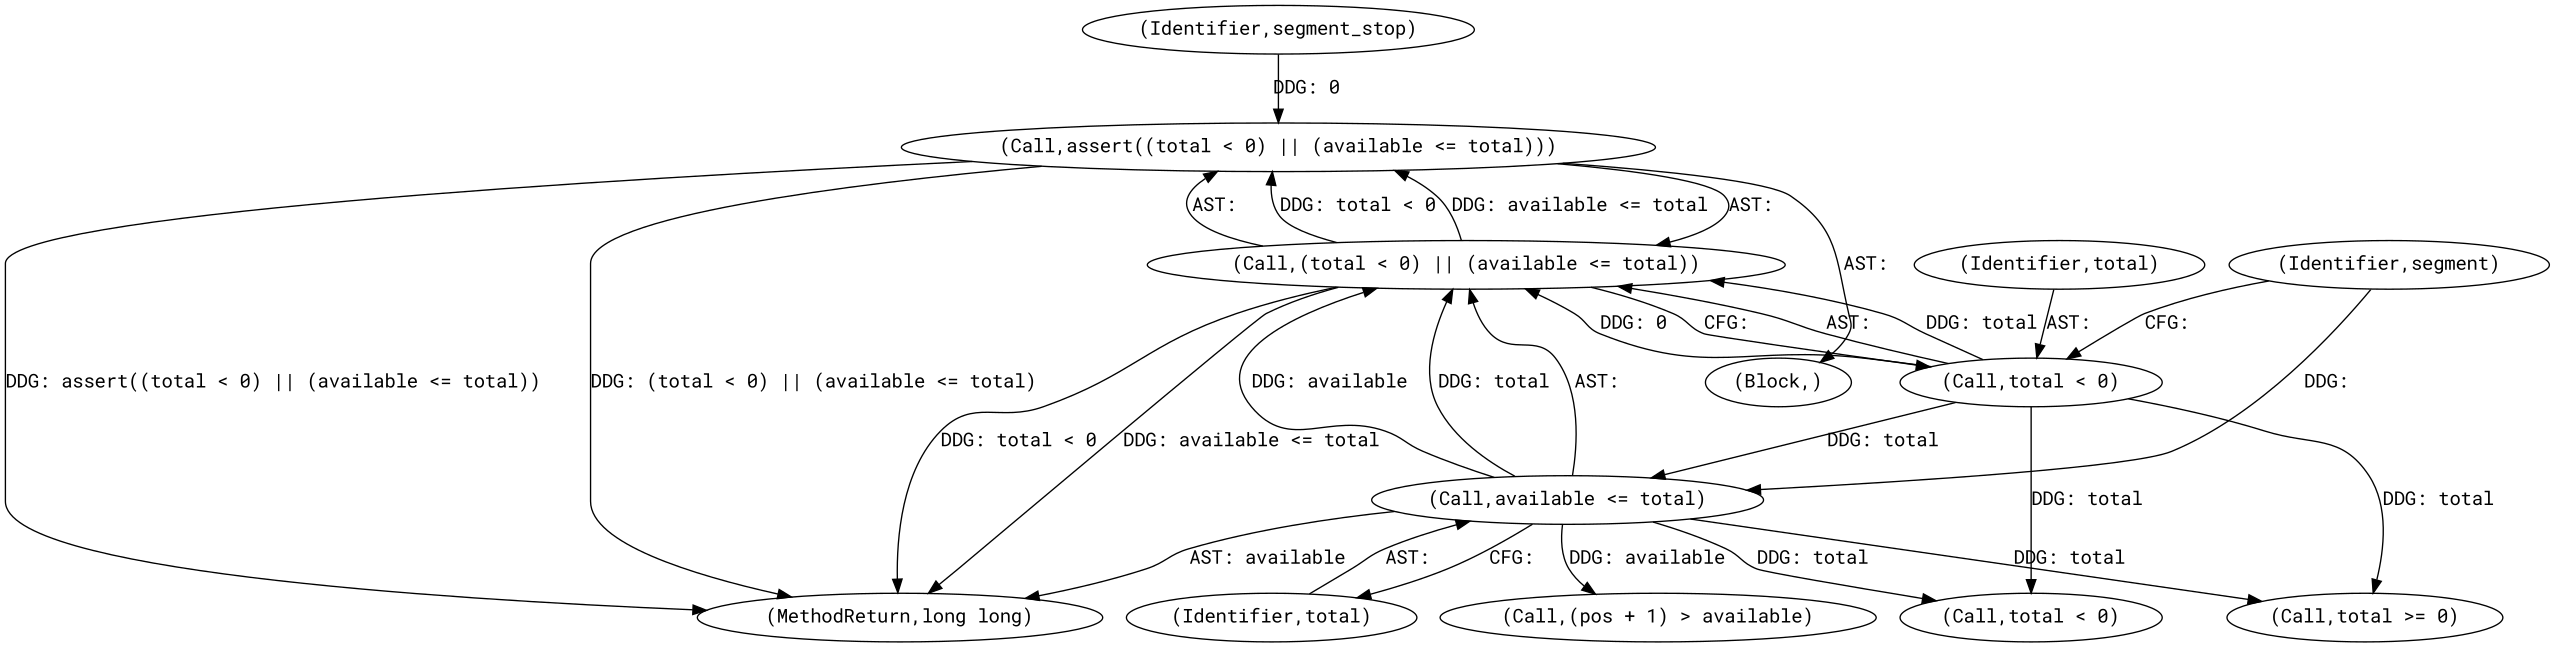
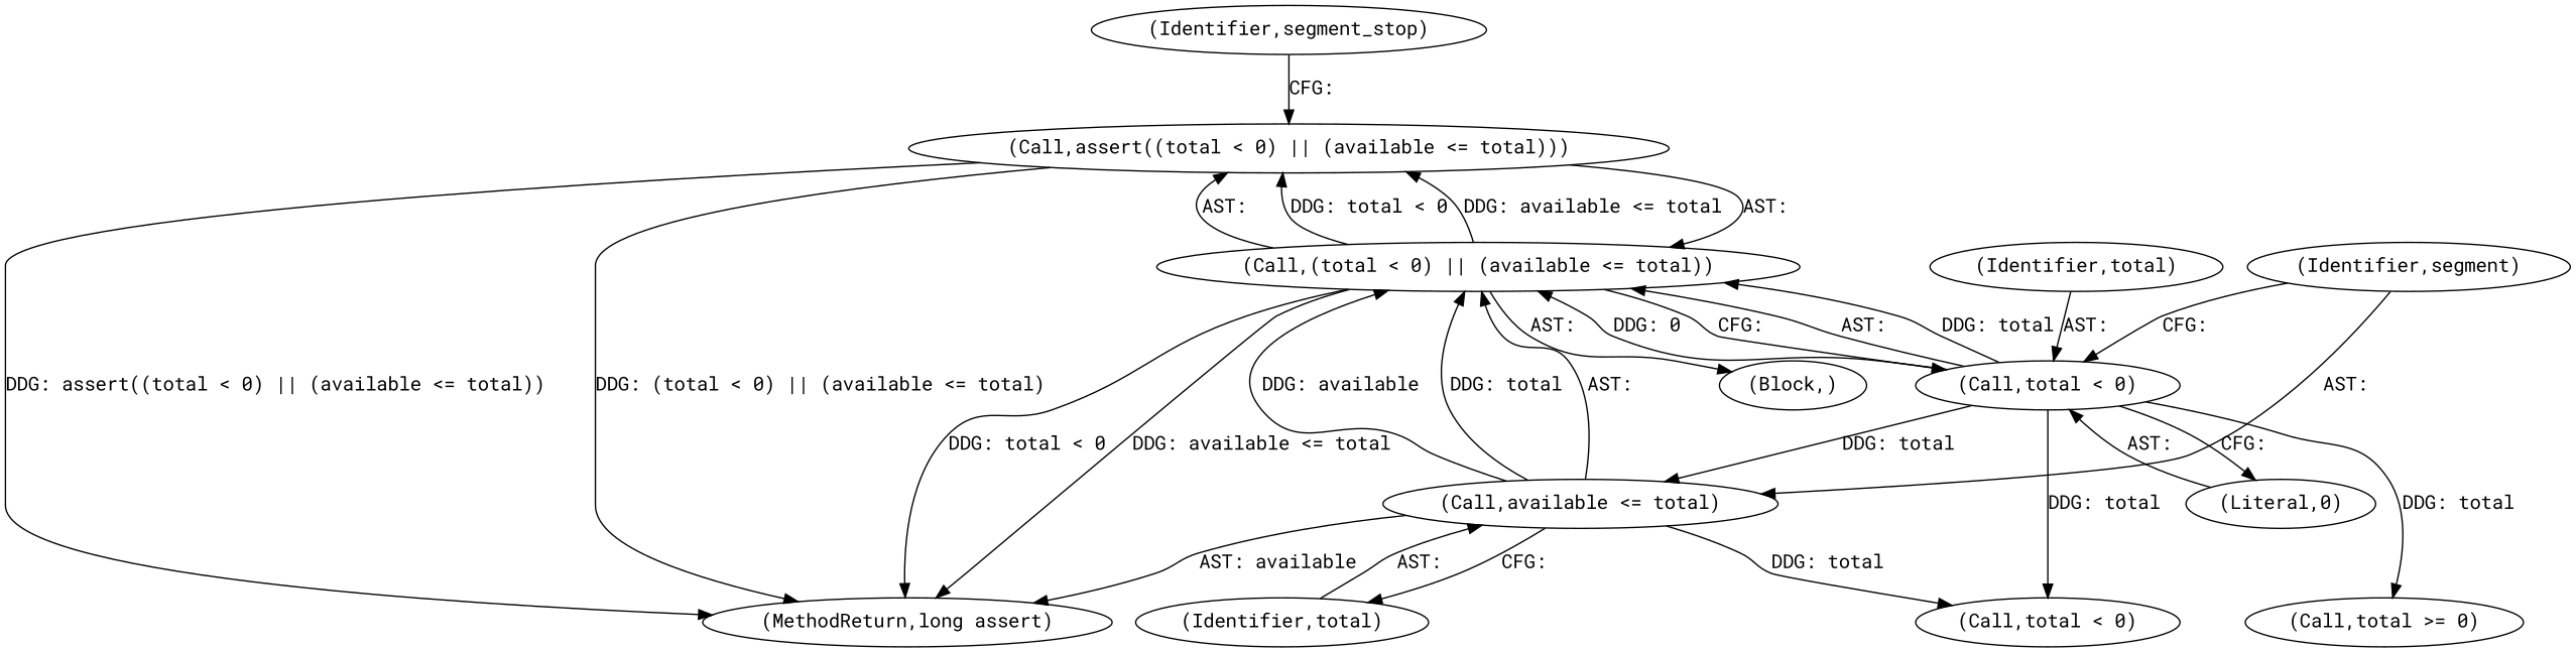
  digraph {
    fontname="Roboto Mono"
    node [fontname="Roboto Mono"]
    edge [fontname="Roboto Mono"]
    n1 [label="(Call,assert((total < 0) || (available <= total)))"]
    n2 [label="(Call,(total < 0) || (available <= total))"]
    n3 [label="(Block,)"]
-   n4 [label="(MethodReturn,long long)"]
+   n4 [label="(MethodReturn,long assert)"]
    n5 [label="(Call,total < 0)"]
    n6 [label="(Call,available <= total)"]
    n7 [label="(Call,total >= 0)"]
+   n8 [label="(Literal,0)"]
    n9 [label="(Call,total < 0)"]
-   n10 [label="(Call,(pos + 1) > available)"]
    n11 [label="(Identifier,total)"]
    n12 [label="(Identifier,total)"]
    n13 [label="(Identifier,segment_stop)"]
    n14 [label="(Identifier,segment)"]
    n1 -> n2 [label="AST: "]
-   n1 -> n3 [label="AST: "]
+   n2 -> n3 [label="AST: "]
    n1 -> n4 [label="DDG: assert((total < 0) || (available <= total))"]
    n1 -> n4 [label="DDG: (total < 0) || (available <= total)"]
    n2 -> n1 [label="AST: "]
    n2 -> n1 [label="DDG: total < 0"]
    n2 -> n1 [label="DDG: available <= total"]
    n2 -> n4 [label="DDG: available <= total"]
    n2 -> n4 [label="DDG: total < 0"]
    n2 -> n5 [label="CFG: "]
    n5 -> n2 [label="AST: "]
    n5 -> n2 [label="DDG: total"]
    n5 -> n2 [label="DDG: 0"]
    n5 -> n6 [label="DDG: total"]
    n5 -> n7 [label="DDG: total"]
+   n5 -> n8 [label="CFG: "]
    n5 -> n9 [label="DDG: total"]
    n6 -> n2 [label="AST: "]
    n6 -> n2 [label="DDG: available"]
    n6 -> n2 [label="DDG: total"]
    n6 -> n4 [label="AST: available"]
-   n6 -> n7 [label="DDG: total"]
    n6 -> n9 [label="DDG: total"]
-   n6 -> n10 [label="DDG: available"]
    n6 -> n11 [label="CFG: "]
+   n8 -> n5 [label="AST: "]
    n11 -> n6 [label="AST: "]
    n12 -> n5 [label="AST: "]
-   n13 -> n1 [label="DDG: 0"]
+   n13 -> n1 [label="CFG: "]
    n14 -> n5 [label="CFG: "]
-   n14 -> n6 [label="DDG: "]
+   n14 -> n6 [label="AST: "]
  }
